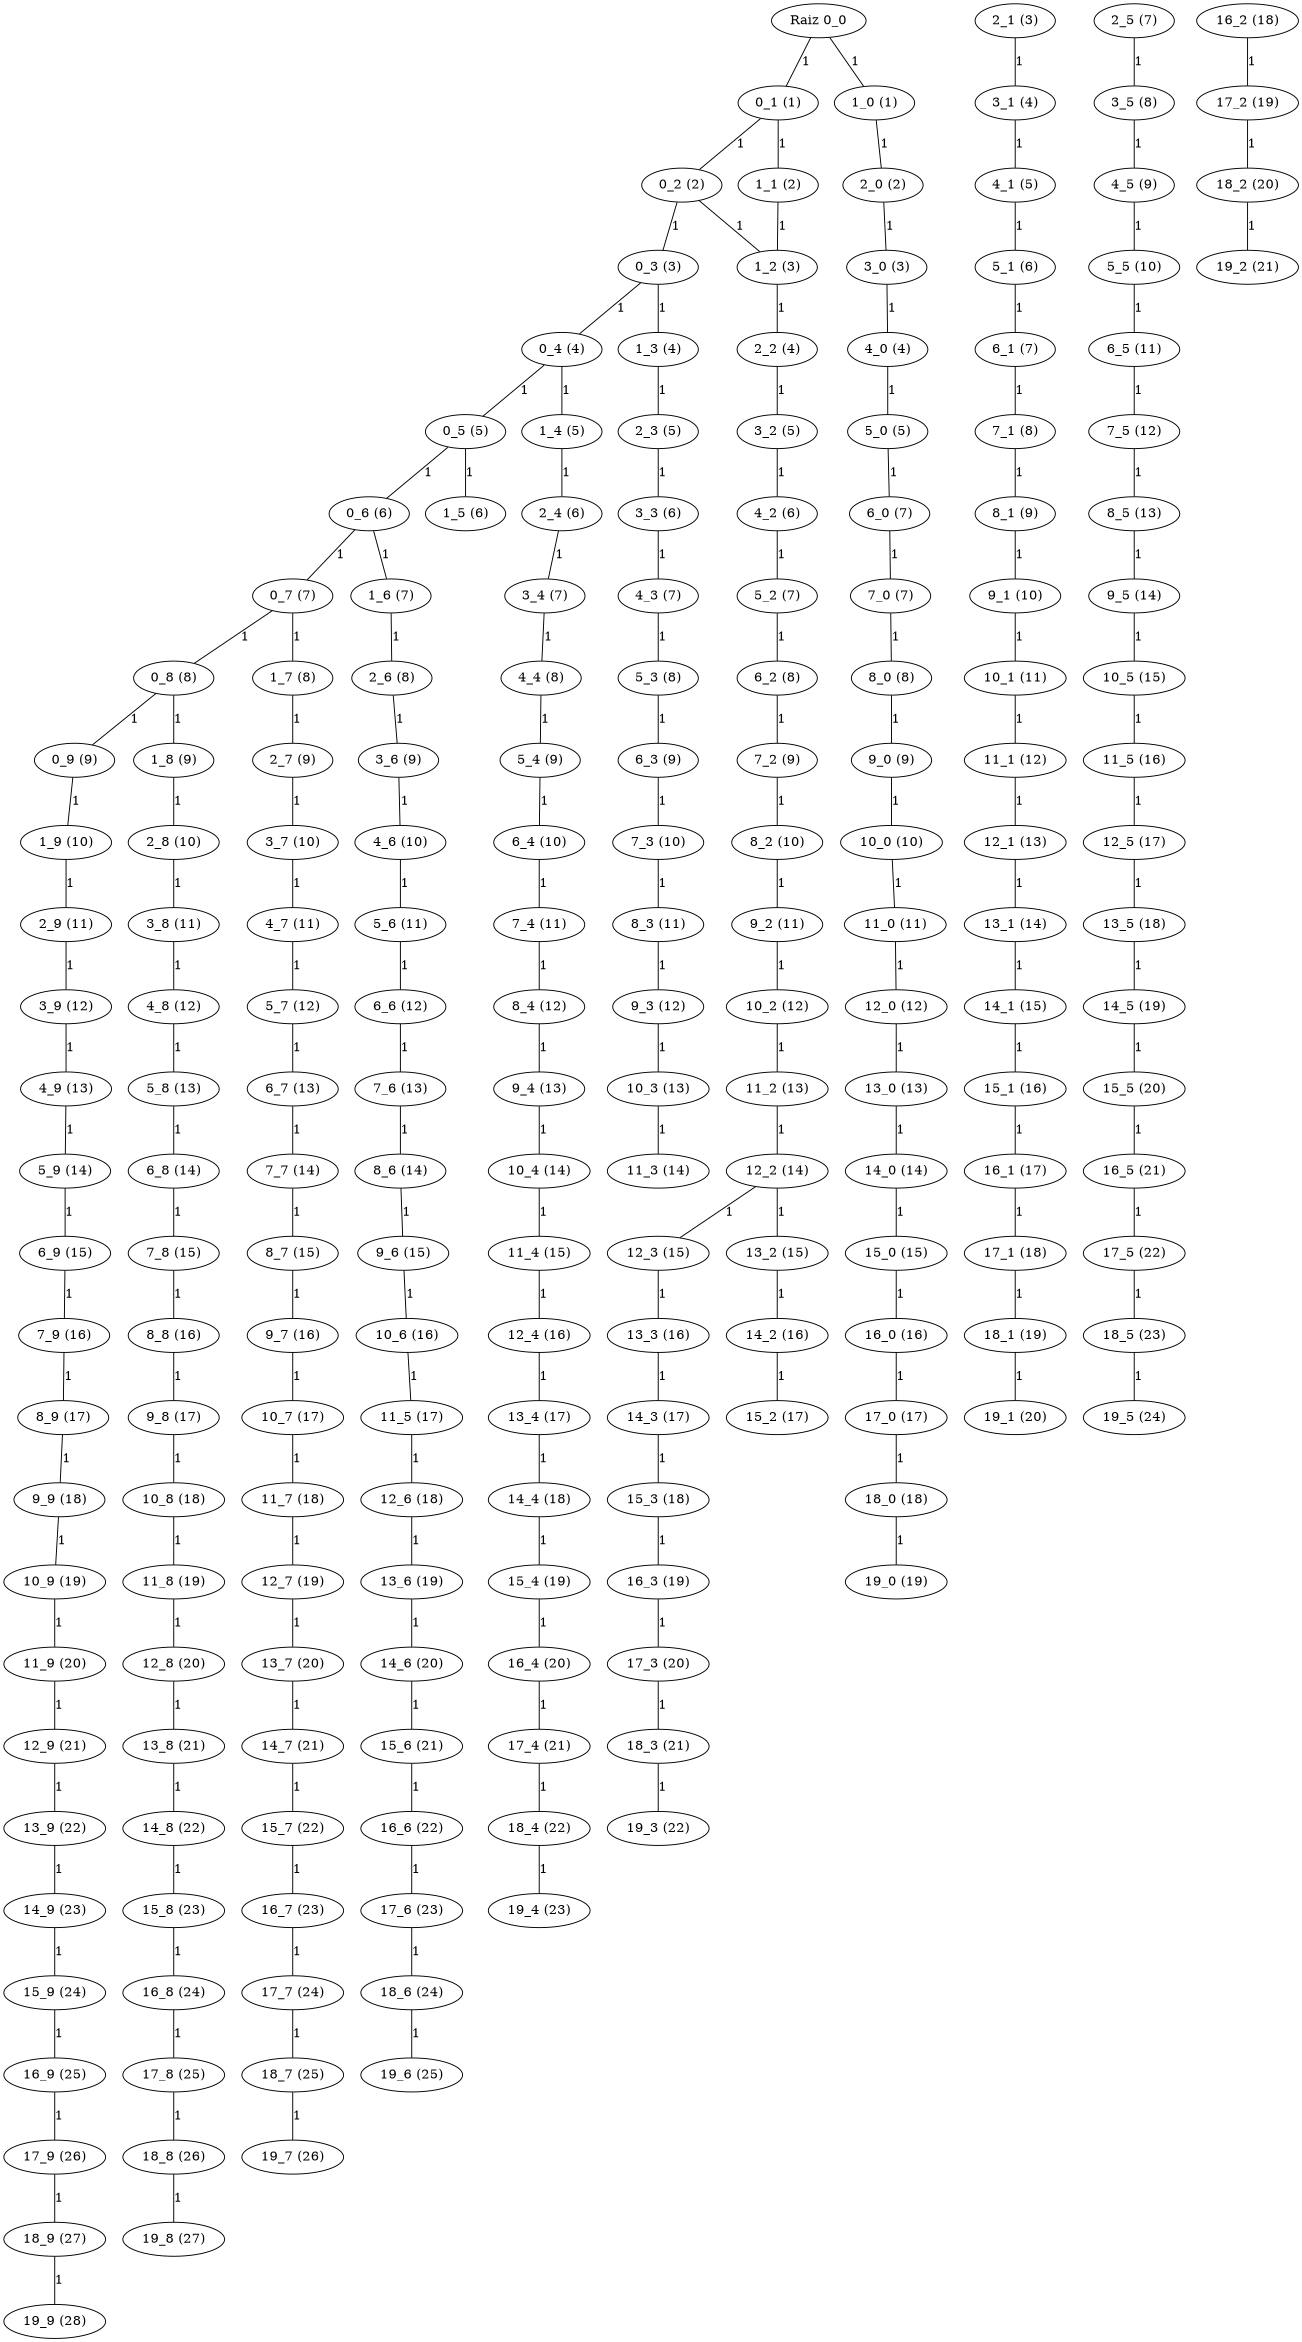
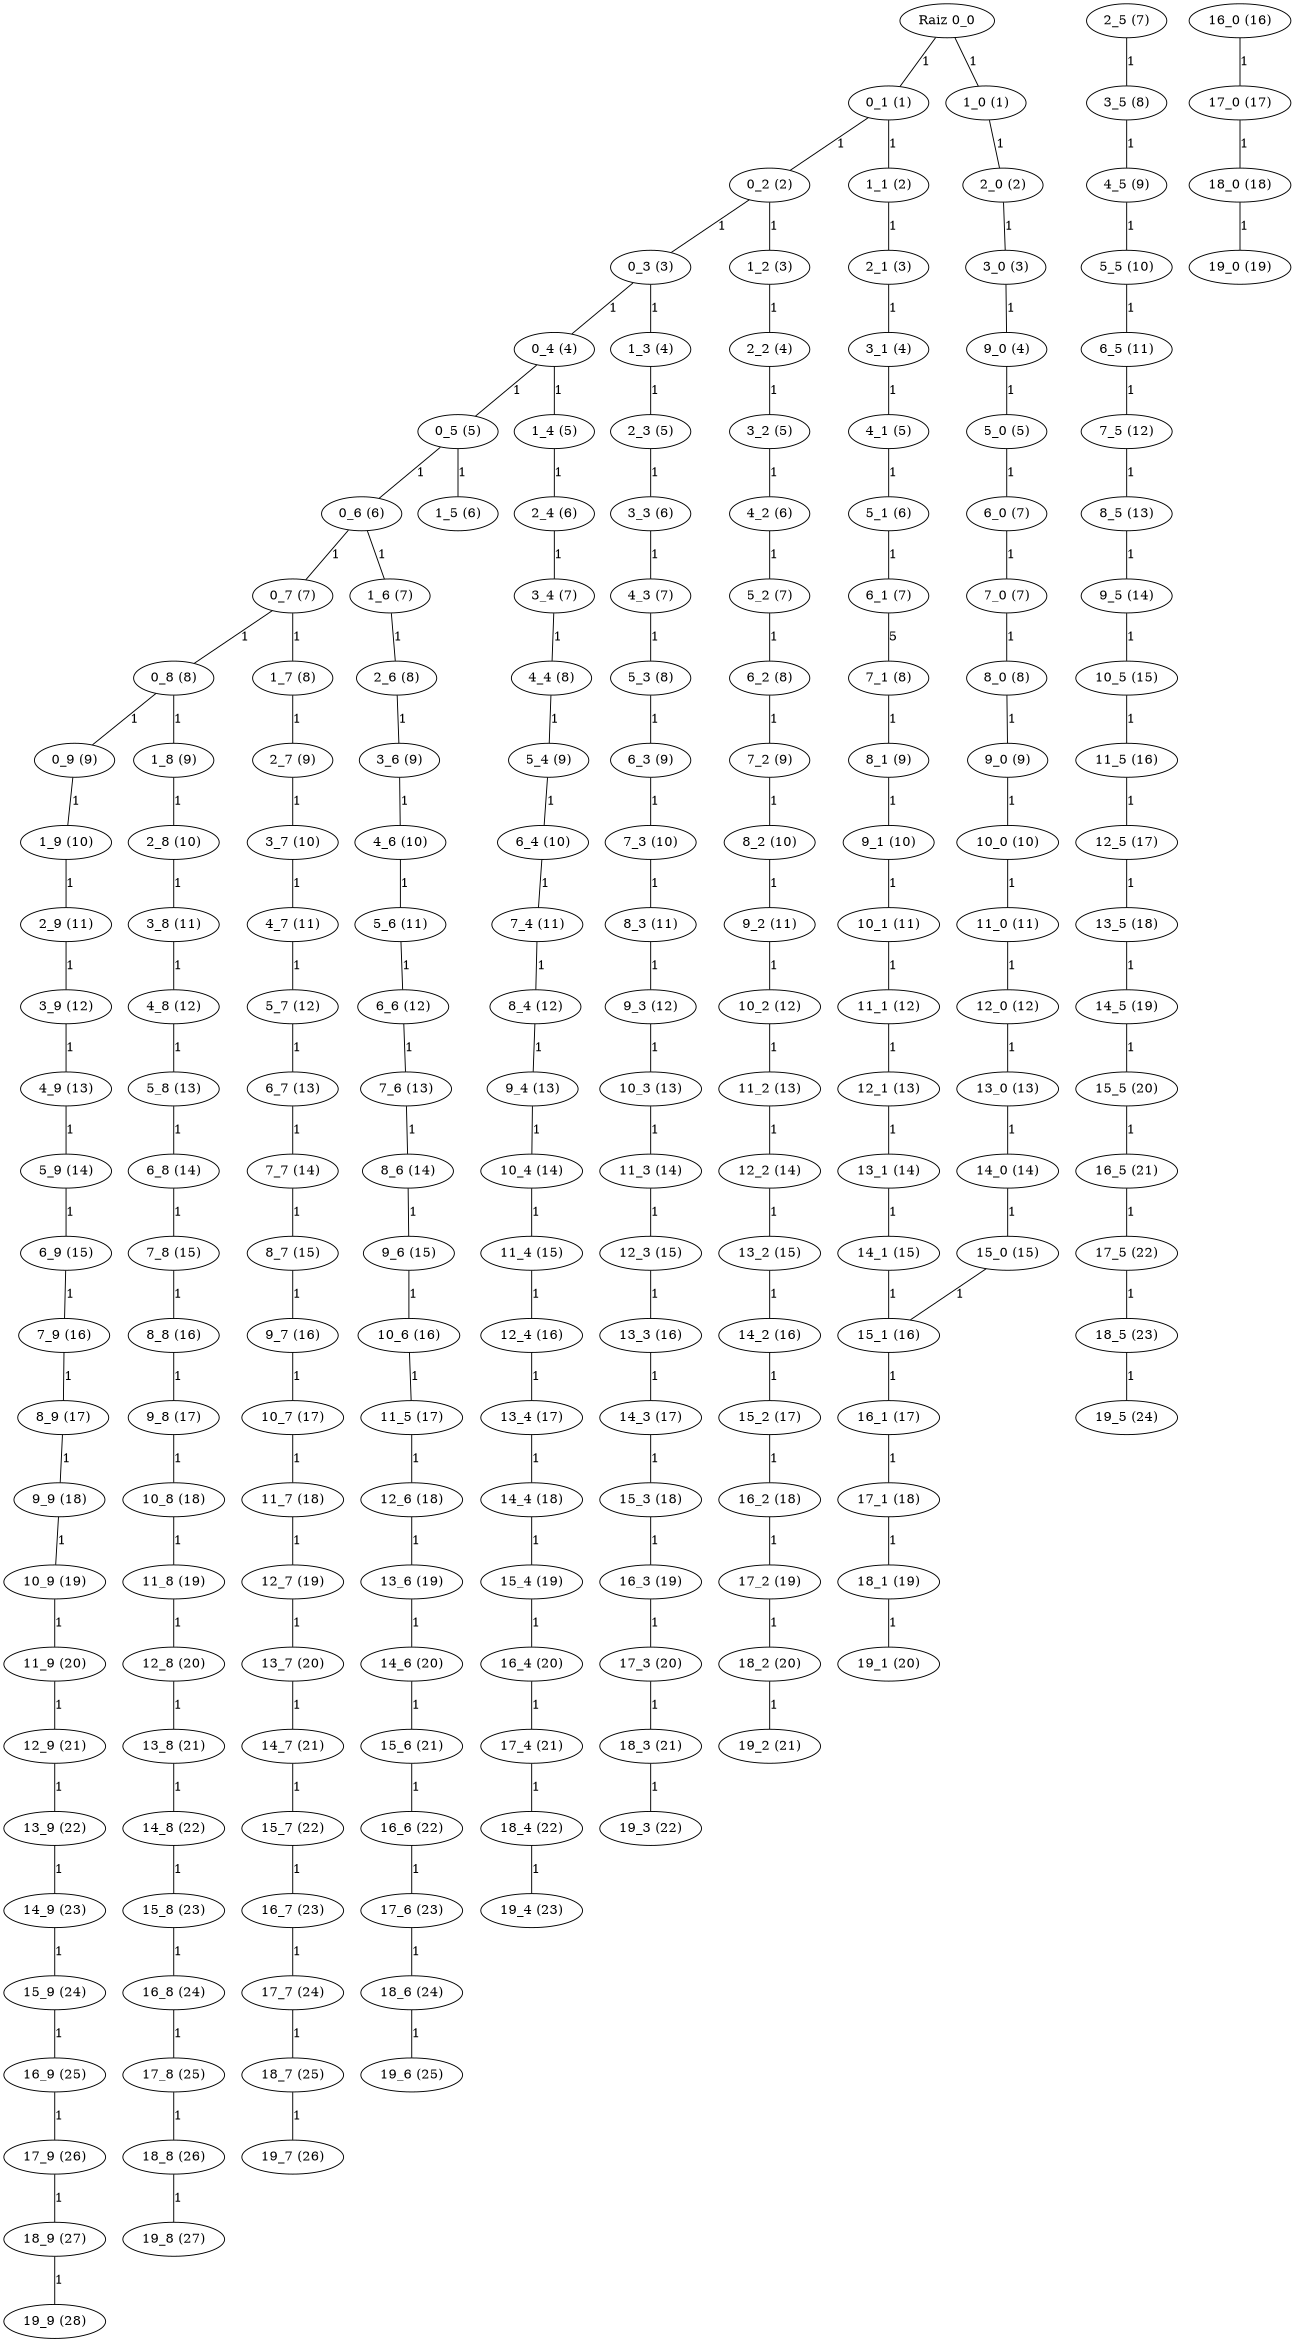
  graph {
    n1 [label="Raiz 0_0"]
    n2 [label="0_1 (1)"]
    n3 [label="1_0 (1)"]
    n4 [label="0_2 (2)"]
    n5 [label="1_1 (2)"]
    n6 [label="2_0 (2)"]
    n7 [label="0_3 (3)"]
    n8 [label="1_2 (3)"]
    n9 [label="2_1 (3)"]
    n10 [label="3_0 (3)"]
    n11 [label="0_4 (4)"]
    n12 [label="1_3 (4)"]
    n13 [label="2_2 (4)"]
    n14 [label="3_1 (4)"]
-   n15 [label="4_0 (4)"]
+   n15 [label="9_0 (4)"]
    n16 [label="0_5 (5)"]
    n17 [label="1_4 (5)"]
    n18 [label="2_3 (5)"]
    n19 [label="3_2 (5)"]
    n20 [label="4_1 (5)"]
    n21 [label="5_0 (5)"]
    n22 [label="0_6 (6)"]
    n23 [label="1_5 (6)"]
    n24 [label="2_4 (6)"]
    n25 [label="3_3 (6)"]
    n26 [label="4_2 (6)"]
    n27 [label="5_1 (6)"]
    n28 [label="6_0 (7)"]
    n29 [label="0_7 (7)"]
    n30 [label="1_6 (7)"]
    n31 [label="3_4 (7)"]
    n32 [label="4_3 (7)"]
    n33 [label="5_2 (7)"]
    n34 [label="6_1 (7)"]
    n35 [label="7_0 (7)"]
    n36 [label="0_8 (8)"]
    n37 [label="1_7 (8)"]
    n38 [label="2_6 (8)"]
    n39 [label="2_5 (7)"]
    n40 [label="3_5 (8)"]
    n41 [label="4_4 (8)"]
    n42 [label="5_3 (8)"]
    n43 [label="6_2 (8)"]
    n44 [label="7_1 (8)"]
    n45 [label="8_0 (8)"]
    n46 [label="0_9 (9)"]
    n47 [label="1_8 (9)"]
    n48 [label="2_7 (9)"]
    n49 [label="3_6 (9)"]
    n50 [label="4_5 (9)"]
    n51 [label="5_4 (9)"]
    n52 [label="6_3 (9)"]
    n53 [label="7_2 (9)"]
    n54 [label="8_1 (9)"]
    n55 [label="9_0 (9)"]
    n56 [label="1_9 (10)"]
    n57 [label="2_8 (10)"]
    n58 [label="3_7 (10)"]
    n59 [label="4_6 (10)"]
    n60 [label="5_5 (10)"]
    n61 [label="6_4 (10)"]
    n62 [label="7_3 (10)"]
    n63 [label="8_2 (10)"]
    n64 [label="9_1 (10)"]
    n65 [label="10_0 (10)"]
    n66 [label="2_9 (11)"]
    n67 [label="3_8 (11)"]
    n68 [label="4_7 (11)"]
    n69 [label="5_6 (11)"]
    n70 [label="6_5 (11)"]
    n71 [label="7_4 (11)"]
    n72 [label="8_3 (11)"]
    n73 [label="9_2 (11)"]
    n74 [label="10_1 (11)"]
    n75 [label="11_0 (11)"]
    n76 [label="3_9 (12)"]
    n77 [label="4_8 (12)"]
    n78 [label="5_7 (12)"]
    n79 [label="6_6 (12)"]
    n80 [label="7_5 (12)"]
    n81 [label="8_4 (12)"]
    n82 [label="9_3 (12)"]
    n83 [label="10_2 (12)"]
    n84 [label="11_1 (12)"]
    n85 [label="12_0 (12)"]
    n86 [label="4_9 (13)"]
    n87 [label="5_8 (13)"]
    n88 [label="6_7 (13)"]
    n89 [label="7_6 (13)"]
    n90 [label="8_5 (13)"]
    n91 [label="9_4 (13)"]
    n92 [label="10_3 (13)"]
    n93 [label="11_2 (13)"]
    n94 [label="12_1 (13)"]
    n95 [label="13_0 (13)"]
    n96 [label="5_9 (14)"]
    n97 [label="6_8 (14)"]
    n98 [label="7_7 (14)"]
    n99 [label="8_6 (14)"]
    n100 [label="9_5 (14)"]
    n101 [label="10_4 (14)"]
    n102 [label="11_3 (14)"]
    n103 [label="12_2 (14)"]
    n104 [label="13_1 (14)"]
    n105 [label="14_0 (14)"]
    n106 [label="6_9 (15)"]
    n107 [label="7_8 (15)"]
    n108 [label="8_7 (15)"]
    n109 [label="9_6 (15)"]
    n110 [label="10_5 (15)"]
    n111 [label="11_4 (15)"]
    n112 [label="12_3 (15)"]
    n113 [label="13_2 (15)"]
    n114 [label="14_1 (15)"]
    n115 [label="15_0 (15)"]
    n116 [label="7_9 (16)"]
    n117 [label="8_8 (16)"]
    n118 [label="9_7 (16)"]
    n119 [label="10_6 (16)"]
    n120 [label="11_5 (16)"]
    n121 [label="12_4 (16)"]
    n122 [label="13_3 (16)"]
    n123 [label="14_2 (16)"]
    n124 [label="15_1 (16)"]
    n125 [label="16_0 (16)"]
    n126 [label="8_9 (17)"]
    n127 [label="9_8 (17)"]
    n128 [label="10_7 (17)"]
    n129 [label="11_5 (17)"]
    n130 [label="12_5 (17)"]
    n131 [label="13_4 (17)"]
    n132 [label="14_3 (17)"]
    n133 [label="15_2 (17)"]
    n134 [label="16_1 (17)"]
    n135 [label="17_0 (17)"]
    n136 [label="9_9 (18)"]
    n137 [label="10_8 (18)"]
    n138 [label="11_7 (18)"]
    n139 [label="12_6 (18)"]
    n140 [label="13_5 (18)"]
    n141 [label="14_4 (18)"]
    n142 [label="15_3 (18)"]
    n143 [label="16_2 (18)"]
    n144 [label="17_1 (18)"]
    n145 [label="18_0 (18)"]
    n146 [label="10_9 (19)"]
    n147 [label="11_8 (19)"]
    n148 [label="12_7 (19)"]
    n149 [label="13_6 (19)"]
    n150 [label="14_5 (19)"]
    n151 [label="15_4 (19)"]
    n152 [label="16_3 (19)"]
    n153 [label="17_2 (19)"]
    n154 [label="18_1 (19)"]
    n155 [label="19_0 (19)"]
    n156 [label="11_9 (20)"]
    n157 [label="12_8 (20)"]
    n158 [label="13_7 (20)"]
    n159 [label="14_6 (20)"]
    n160 [label="15_5 (20)"]
    n161 [label="16_4 (20)"]
    n162 [label="17_3 (20)"]
    n163 [label="18_2 (20)"]
    n164 [label="19_1 (20)"]
    n165 [label="12_9 (21)"]
    n166 [label="13_8 (21)"]
    n167 [label="14_7 (21)"]
    n168 [label="15_6 (21)"]
    n169 [label="16_5 (21)"]
    n170 [label="17_4 (21)"]
    n171 [label="18_3 (21)"]
    n172 [label="19_2 (21)"]
    n173 [label="13_9 (22)"]
    n174 [label="14_8 (22)"]
    n175 [label="15_7 (22)"]
    n176 [label="16_6 (22)"]
    n177 [label="17_5 (22)"]
    n178 [label="18_4 (22)"]
    n179 [label="19_3 (22)"]
    n180 [label="14_9 (23)"]
    n181 [label="15_8 (23)"]
    n182 [label="16_7 (23)"]
    n183 [label="17_6 (23)"]
    n184 [label="18_5 (23)"]
    n185 [label="19_4 (23)"]
    n186 [label="15_9 (24)"]
    n187 [label="16_8 (24)"]
    n188 [label="17_7 (24)"]
    n189 [label="18_6 (24)"]
    n190 [label="19_5 (24)"]
    n191 [label="16_9 (25)"]
    n192 [label="17_8 (25)"]
    n193 [label="18_7 (25)"]
    n194 [label="19_6 (25)"]
    n195 [label="17_9 (26)"]
    n196 [label="18_8 (26)"]
    n197 [label="19_7 (26)"]
    n198 [label="18_9 (27)"]
    n199 [label="19_8 (27)"]
    n200 [label="19_9 (28)"]
    n1 -- n2 [label=1]
    n1 -- n3 [label=1]
    n2 -- n4 [label=1]
    n2 -- n5 [label=1]
    n3 -- n6 [label=1]
    n4 -- n7 [label=1]
    n4 -- n8 [label=1]
-   n5 -- n8 [label=1]
+   n5 -- n9 [label=1]
    n6 -- n10 [label=1]
    n7 -- n11 [label=1]
    n7 -- n12 [label=1]
    n8 -- n13 [label=1]
    n9 -- n14 [label=1]
    n10 -- n15 [label=1]
    n11 -- n16 [label=1]
    n11 -- n17 [label=1]
    n12 -- n18 [label=1]
    n13 -- n19 [label=1]
    n14 -- n20 [label=1]
    n15 -- n21 [label=1]
    n16 -- n22 [label=1]
    n16 -- n23 [label=1]
    n17 -- n24 [label=1]
    n18 -- n25 [label=1]
    n19 -- n26 [label=1]
    n20 -- n27 [label=1]
    n21 -- n28 [label=1]
    n22 -- n29 [label=1]
    n22 -- n30 [label=1]
    n24 -- n31 [label=1]
    n25 -- n32 [label=1]
    n26 -- n33 [label=1]
    n27 -- n34 [label=1]
    n28 -- n35 [label=1]
    n29 -- n36 [label=1]
    n29 -- n37 [label=1]
    n30 -- n38 [label=1]
    n31 -- n41 [label=1]
    n32 -- n42 [label=1]
    n33 -- n43 [label=1]
-   n34 -- n44 [label=1]
+   n34 -- n44 [label=5]
    n35 -- n45 [label=1]
    n36 -- n46 [label=1]
    n36 -- n47 [label=1]
    n37 -- n48 [label=1]
    n38 -- n49 [label=1]
    n39 -- n40 [label=1]
    n40 -- n50 [label=1]
    n41 -- n51 [label=1]
    n42 -- n52 [label=1]
    n43 -- n53 [label=1]
    n44 -- n54 [label=1]
    n45 -- n55 [label=1]
    n46 -- n56 [label=1]
    n47 -- n57 [label=1]
    n48 -- n58 [label=1]
    n49 -- n59 [label=1]
    n50 -- n60 [label=1]
    n51 -- n61 [label=1]
    n52 -- n62 [label=1]
    n53 -- n63 [label=1]
    n54 -- n64 [label=1]
    n55 -- n65 [label=1]
    n56 -- n66 [label=1]
    n57 -- n67 [label=1]
    n58 -- n68 [label=1]
    n59 -- n69 [label=1]
    n60 -- n70 [label=1]
    n61 -- n71 [label=1]
    n62 -- n72 [label=1]
    n63 -- n73 [label=1]
    n64 -- n74 [label=1]
    n65 -- n75 [label=1]
    n66 -- n76 [label=1]
    n67 -- n77 [label=1]
    n68 -- n78 [label=1]
    n69 -- n79 [label=1]
    n70 -- n80 [label=1]
    n71 -- n81 [label=1]
    n72 -- n82 [label=1]
    n73 -- n83 [label=1]
    n74 -- n84 [label=1]
    n75 -- n85 [label=1]
    n76 -- n86 [label=1]
    n77 -- n87 [label=1]
    n78 -- n88 [label=1]
    n79 -- n89 [label=1]
    n80 -- n90 [label=1]
    n81 -- n91 [label=1]
    n82 -- n92 [label=1]
    n83 -- n93 [label=1]
    n84 -- n94 [label=1]
    n85 -- n95 [label=1]
    n86 -- n96 [label=1]
    n87 -- n97 [label=1]
    n88 -- n98 [label=1]
    n89 -- n99 [label=1]
    n90 -- n100 [label=1]
    n91 -- n101 [label=1]
    n92 -- n102 [label=1]
    n93 -- n103 [label=1]
    n94 -- n104 [label=1]
    n95 -- n105 [label=1]
    n96 -- n106 [label=1]
    n97 -- n107 [label=1]
    n98 -- n108 [label=1]
    n99 -- n109 [label=1]
    n100 -- n110 [label=1]
    n101 -- n111 [label=1]
-   n103 -- n112 [label=1]
+   n102 -- n112 [label=1]
    n103 -- n113 [label=1]
    n104 -- n114 [label=1]
    n105 -- n115 [label=1]
    n106 -- n116 [label=1]
    n107 -- n117 [label=1]
    n108 -- n118 [label=1]
    n109 -- n119 [label=1]
    n110 -- n120 [label=1]
    n111 -- n121 [label=1]
    n112 -- n122 [label=1]
    n113 -- n123 [label=1]
    n114 -- n124 [label=1]
-   n115 -- n125 [label=1]
+   n115 -- n124 [label=1]
    n116 -- n126 [label=1]
    n117 -- n127 [label=1]
    n118 -- n128 [label=1]
    n119 -- n129 [label=1]
    n120 -- n130 [label=1]
    n121 -- n131 [label=1]
    n122 -- n132 [label=1]
    n123 -- n133 [label=1]
    n124 -- n134 [label=1]
    n125 -- n135 [label=1]
    n126 -- n136 [label=1]
    n127 -- n137 [label=1]
    n128 -- n138 [label=1]
    n129 -- n139 [label=1]
    n130 -- n140 [label=1]
    n131 -- n141 [label=1]
    n132 -- n142 [label=1]
+   n133 -- n143 [label=1]
    n134 -- n144 [label=1]
    n135 -- n145 [label=1]
    n136 -- n146 [label=1]
    n137 -- n147 [label=1]
    n138 -- n148 [label=1]
    n139 -- n149 [label=1]
    n140 -- n150 [label=1]
    n141 -- n151 [label=1]
    n142 -- n152 [label=1]
    n143 -- n153 [label=1]
    n144 -- n154 [label=1]
    n145 -- n155 [label=1]
    n146 -- n156 [label=1]
    n147 -- n157 [label=1]
    n148 -- n158 [label=1]
    n149 -- n159 [label=1]
    n150 -- n160 [label=1]
    n151 -- n161 [label=1]
    n152 -- n162 [label=1]
    n153 -- n163 [label=1]
    n154 -- n164 [label=1]
    n156 -- n165 [label=1]
    n157 -- n166 [label=1]
    n158 -- n167 [label=1]
    n159 -- n168 [label=1]
    n160 -- n169 [label=1]
    n161 -- n170 [label=1]
    n162 -- n171 [label=1]
    n163 -- n172 [label=1]
    n165 -- n173 [label=1]
    n166 -- n174 [label=1]
    n167 -- n175 [label=1]
    n168 -- n176 [label=1]
    n169 -- n177 [label=1]
    n170 -- n178 [label=1]
    n171 -- n179 [label=1]
    n173 -- n180 [label=1]
    n174 -- n181 [label=1]
    n175 -- n182 [label=1]
    n176 -- n183 [label=1]
    n177 -- n184 [label=1]
    n178 -- n185 [label=1]
    n180 -- n186 [label=1]
    n181 -- n187 [label=1]
    n182 -- n188 [label=1]
    n183 -- n189 [label=1]
    n184 -- n190 [label=1]
    n186 -- n191 [label=1]
    n187 -- n192 [label=1]
    n188 -- n193 [label=1]
    n189 -- n194 [label=1]
    n191 -- n195 [label=1]
    n192 -- n196 [label=1]
    n193 -- n197 [label=1]
    n195 -- n198 [label=1]
    n196 -- n199 [label=1]
    n198 -- n200 [label=1]
  }
